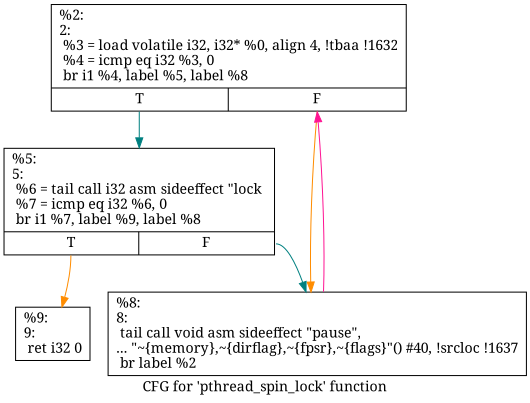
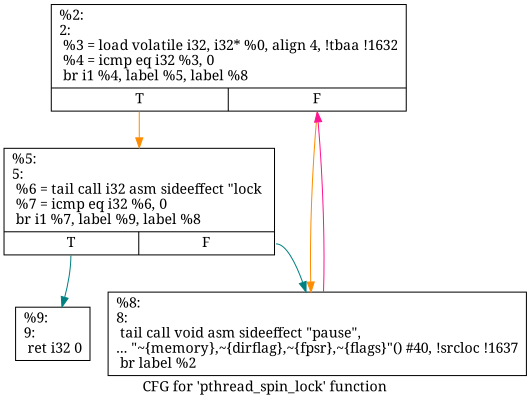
  digraph {
    fontname="Noto Serif"
    label="CFG for 'pthread_spin_lock' function"
    node [fontname="Noto Serif" shape=record]
    edge [color=darkorange fontname="Noto Serif" tailport=s0]
    n1 [label="{%2:\l2:                                                \l  %3 = load volatile i32, i32* %0, align 4, !tbaa !1632\l  %4 = icmp eq i32 %3, 0\l  br i1 %4, label %5, label %8\l|{<s0>T|<s1>F}}"]
    n2 [label="{%5:\l5:                                                \l  %6 = tail call i32 asm sideeffect \"lock \l  %7 = icmp eq i32 %6, 0\l  br i1 %7, label %9, label %8\l|{<s0>T|<s1>F}}"]
    n3 [label="{%8:\l8:                                                \l  tail call void asm sideeffect \"pause\",\l... \"~\{memory\},~\{dirflag\},~\{fpsr\},~\{flags\}\"() #40, !srcloc !1637\l  br label %2\l}"]
    n4 [label="{%9:\l9:                                                \l  ret i32 0\l}"]
-   n1 -> n2 [color=teal]
+   n1 -> n2
    n1 -> n3 [tailport=s1]
    n2 -> n3 [color=teal tailport=s1]
-   n2 -> n4
+   n2 -> n4 [color=teal]
    n3 -> n1 [color=deeppink tailport=""]
  }
